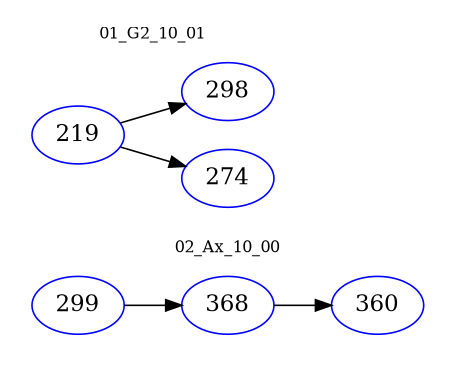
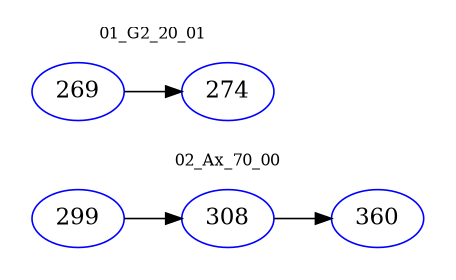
  digraph {
    rankdir=LR
    node [color=blue]
    edge [color=black]
-   n1 [label=368]
+   n1 [label=308]
    n2 [label=299]
    n3 [label=360]
-   n4 [label=219]
+   n4 [label=269]
    n5 [label=274]
-   n6 [label=298]
    subgraph cluster_1 {
      color=white
      fontsize=10
-     label="02_Ax_10_00"
+     label="02_Ax_70_00"
      n1
      n2
      n3
    }
    subgraph cluster_2 {
      color=white
      fontsize=10
-     label="01_G2_10_01"
+     label="01_G2_20_01"
      n4
      n5
-     n6
    }
    n1 -> n3
    n2 -> n1
    n4 -> n5
-   n4 -> n6
  }
